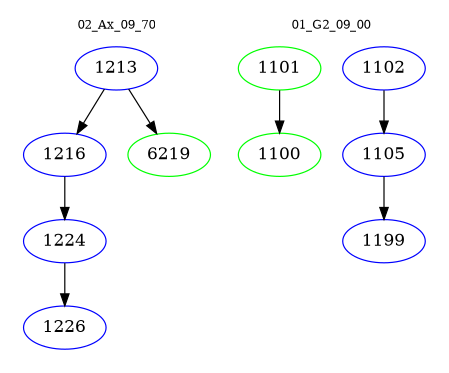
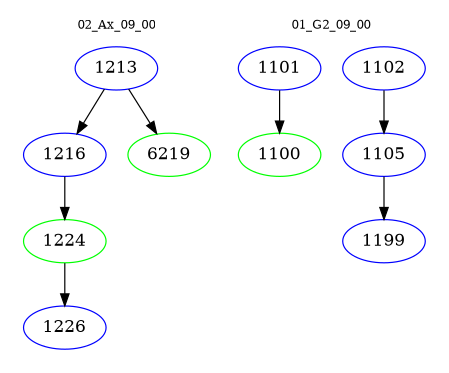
  digraph {
    node [color=blue]
    edge [color=black]
    n1 [label=1216]
    n2 [label=1213]
-   n3 [label=1224]
+   n3 [color=green label=1224]
    n4 [color=green label=6219]
    n5 [label=1226]
    n6 [label=1102]
-   n7 [color=green label=1101]
+   n7 [label=1101]
    n8 [label=1105]
    n9 [color=green label=1100]
    n10 [label=1199]
    subgraph cluster_1 {
      color=white
      fontsize=10
-     label="02_Ax_09_70"
+     label="02_Ax_09_00"
      n1
      n2
      n3
      n4
      n5
    }
    subgraph cluster_2 {
      color=white
      fontsize=10
      label="01_G2_09_00"
      n6
      n7
      n8
      n9
      n10
    }
    n1 -> n3
    n2 -> n1
    n2 -> n4
    n3 -> n5
    n6 -> n8
    n7 -> n9
    n8 -> n10
  }
